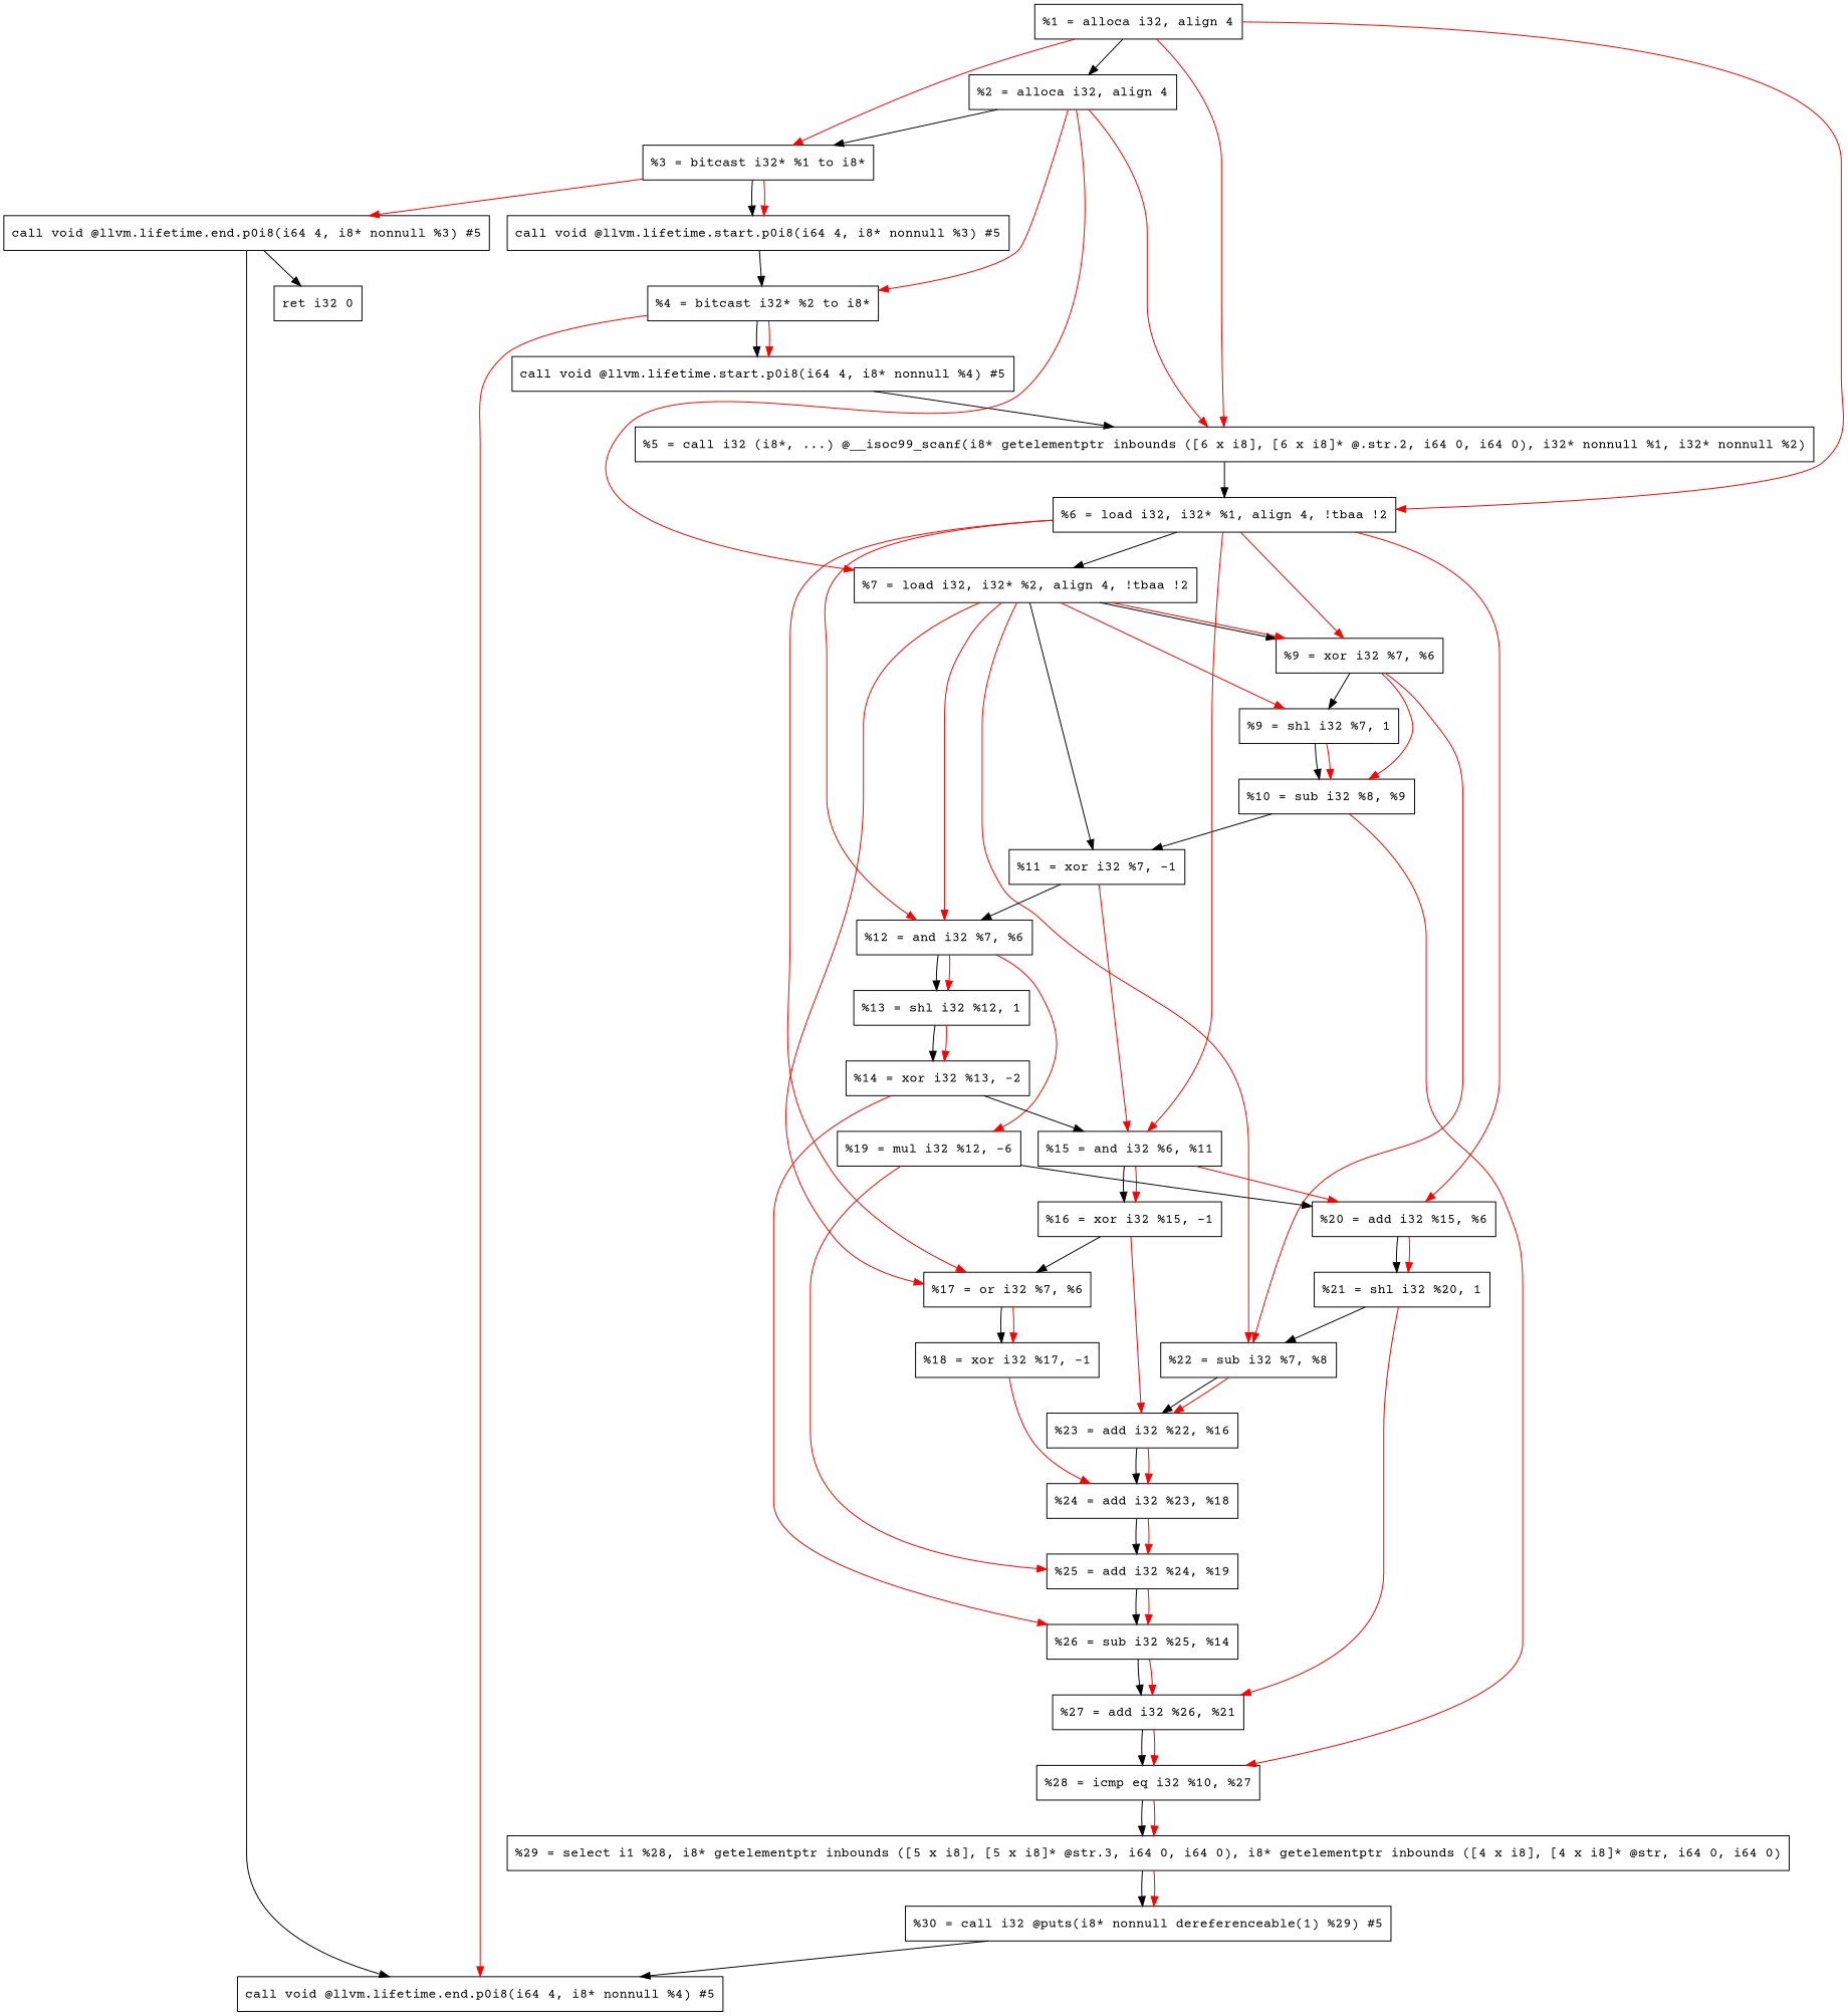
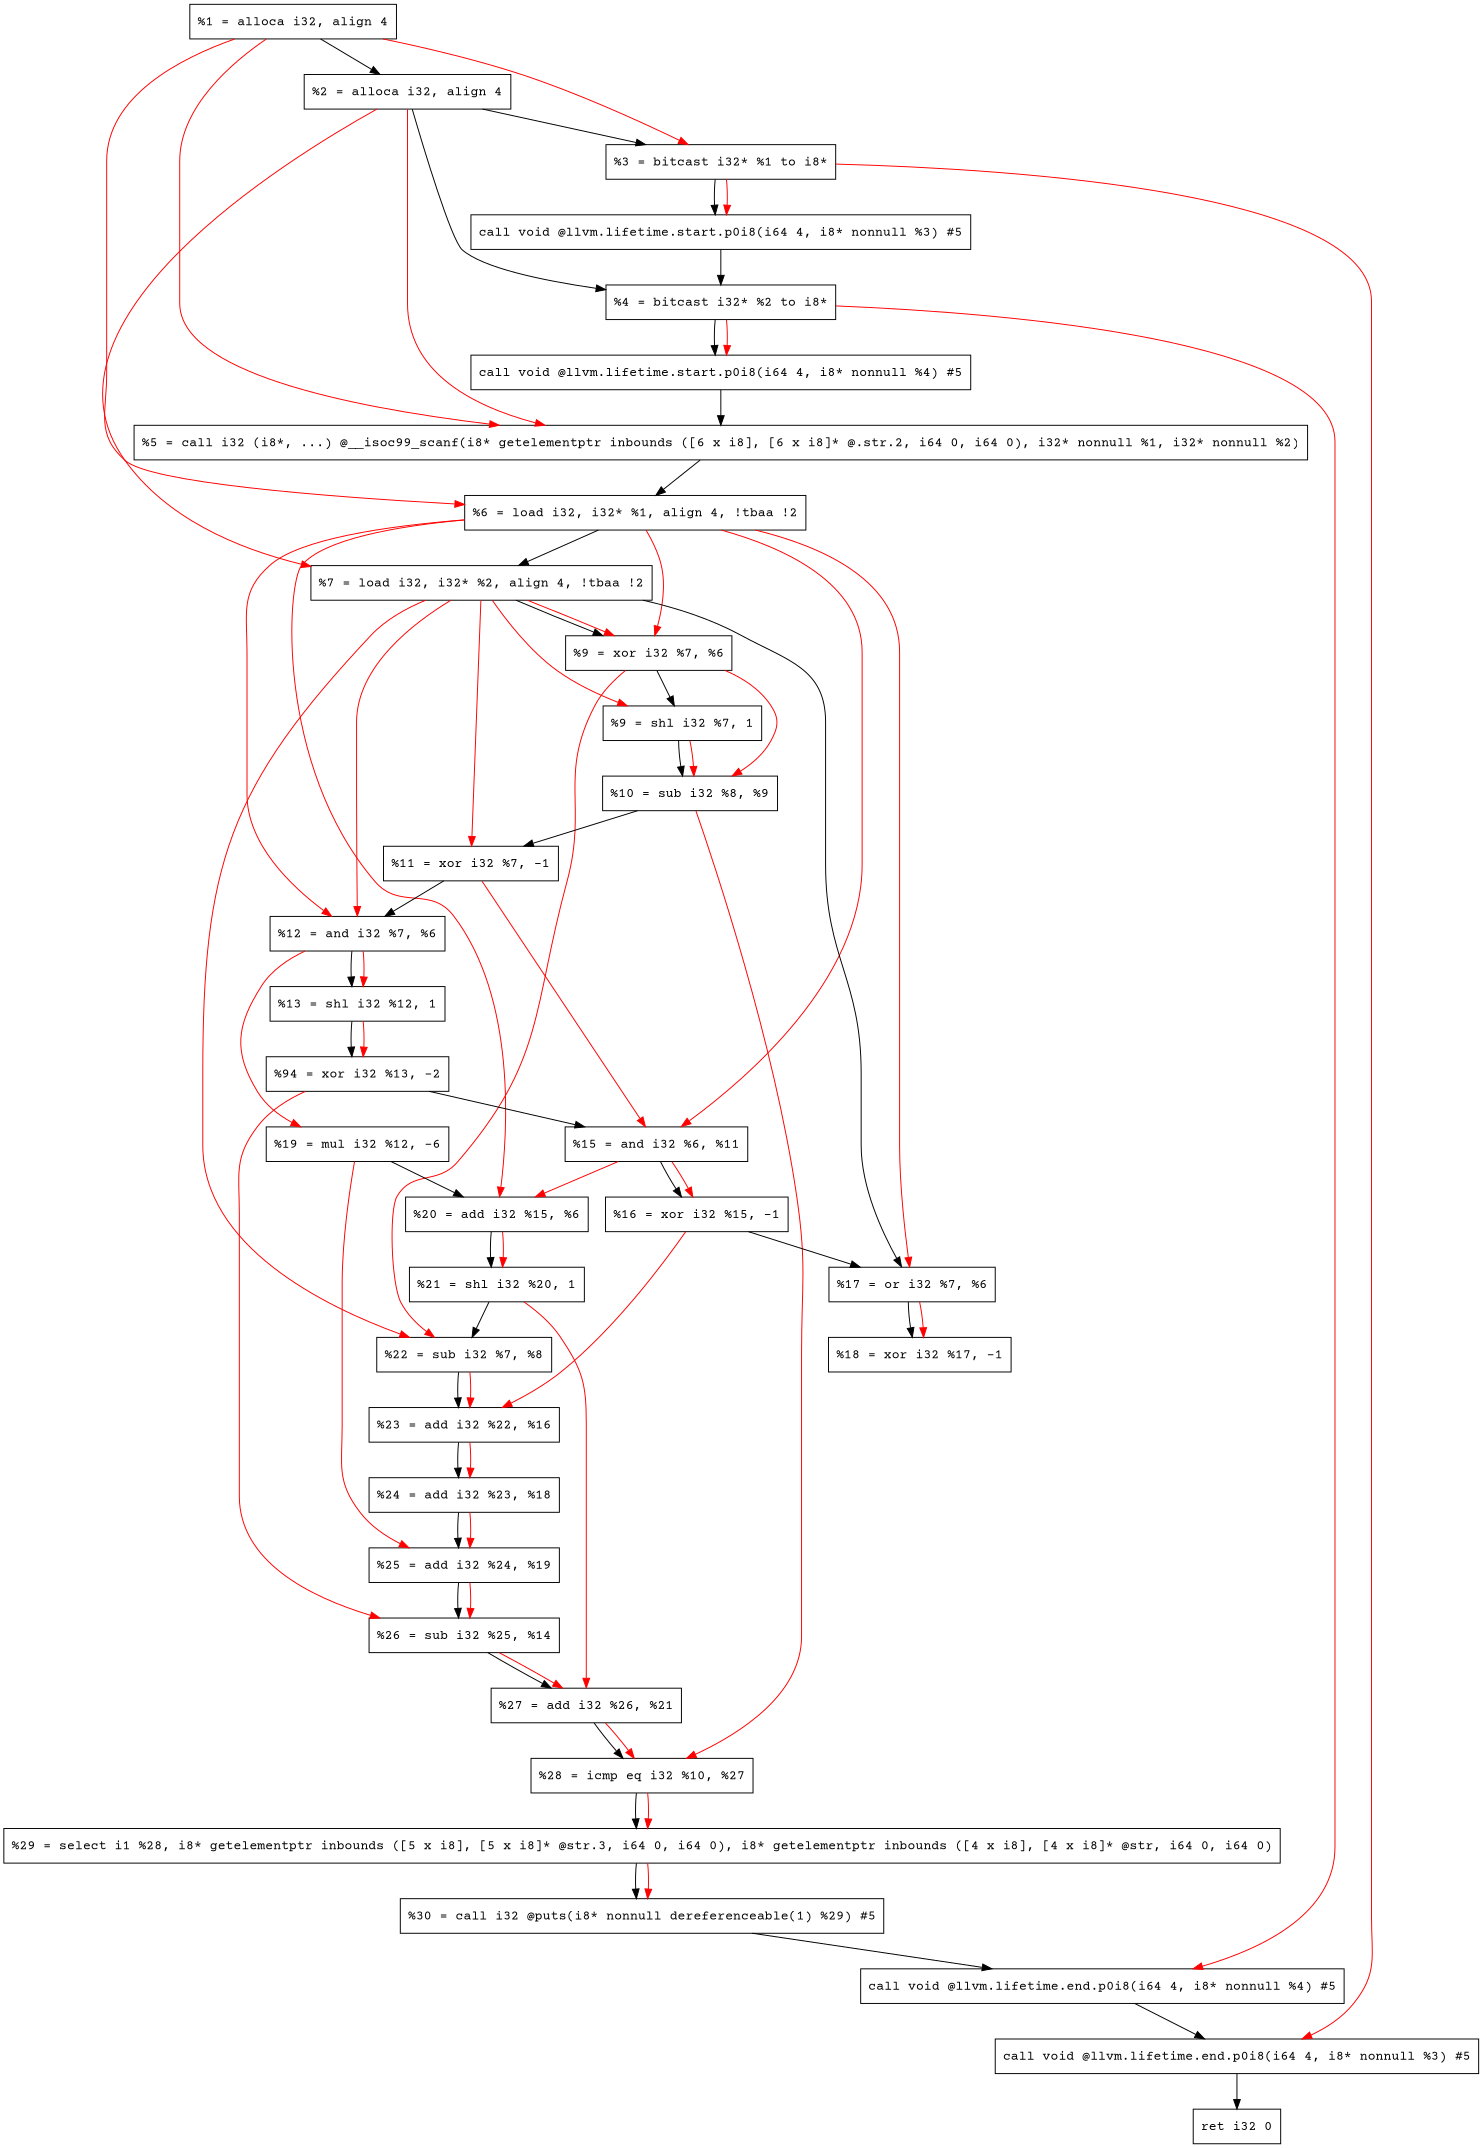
  digraph {
    fontname="Courier Prime"
    node [fontname="Courier Prime" shape=record]
    edge [fontname="Courier Prime" color=red]
    n1 [label="  %1 = alloca i32, align 4"]
    n2 [label="  %2 = alloca i32, align 4"]
    n3 [label="  %3 = bitcast i32* %1 to i8*"]
    n4 [label="  %5 = call i32 (i8*, ...) @__isoc99_scanf(i8* getelementptr inbounds ([6 x i8], [6 x i8]* @.str.2, i64 0, i64 0), i32* nonnull %1, i32* nonnull %2)"]
    n5 [label="  %6 = load i32, i32* %1, align 4, !tbaa !2"]
    n6 [label="  %4 = bitcast i32* %2 to i8*"]
    n7 [label="  %7 = load i32, i32* %2, align 4, !tbaa !2"]
    n8 [label="  call void @llvm.lifetime.start.p0i8(i64 4, i8* nonnull %3) #5"]
    n9 [label="  call void @llvm.lifetime.end.p0i8(i64 4, i8* nonnull %3) #5"]
    n10 [label="%9 = xor i32 %7, %6"]
    n11 [label="  %12 = and i32 %7, %6"]
    n12 [label="  %15 = and i32 %6, %11"]
    n13 [label="  %17 = or i32 %7, %6"]
    n14 [label="  %20 = add i32 %15, %6"]
    n15 [label="  call void @llvm.lifetime.start.p0i8(i64 4, i8* nonnull %4) #5"]
    n16 [label="  call void @llvm.lifetime.end.p0i8(i64 4, i8* nonnull %4) #5"]
    n17 [label="  %9 = shl i32 %7, 1"]
    n18 [label="  %11 = xor i32 %7, -1"]
    n19 [label="  %22 = sub i32 %7, %8"]
    n20 [label="  ret i32 0"]
    n21 [label="  %10 = sub i32 %8, %9"]
    n22 [label="  %13 = shl i32 %12, 1"]
    n23 [label="  %19 = mul i32 %12, -6"]
    n24 [label="  %16 = xor i32 %15, -1"]
    n25 [label="  %18 = xor i32 %17, -1"]
    n26 [label="  %21 = shl i32 %20, 1"]
    n27 [label="  %23 = add i32 %22, %16"]
    n28 [label="  %28 = icmp eq i32 %10, %27"]
    n29 [label="  %29 = select i1 %28, i8* getelementptr inbounds ([5 x i8], [5 x i8]* @str.3, i64 0, i64 0), i8* getelementptr inbounds ([4 x i8], [4 x i8]* @str, i64 0, i64 0)"]
-   n30 [label="  %14 = xor i32 %13, -2"]
+   n30 [label="%94 = xor i32 %13, -2"]
    n31 [label="  %25 = add i32 %24, %19"]
    n32 [label="  %26 = sub i32 %25, %14"]
    n33 [label="  %27 = add i32 %26, %21"]
    n34 [label="  %24 = add i32 %23, %18"]
    n35 [label="  %30 = call i32 @puts(i8* nonnull dereferenceable(1) %29) #5"]
    n1 -> n2 [color=""]
    n1 -> n3
    n1 -> n4
    n1 -> n5
    n2 -> n3 [color=""]
    n2 -> n4
-   n2 -> n6
+   n2 -> n6 [color=black]
    n2 -> n7
    n3 -> n8 [color=""]
    n3 -> n8
    n3 -> n9
    n4 -> n5 [color=""]
    n5 -> n7 [color=""]
    n5 -> n10
    n5 -> n11
    n5 -> n12
    n5 -> n13
    n5 -> n14
    n6 -> n15 [color=""]
    n6 -> n15
    n6 -> n16
    n7 -> n10 [color=""]
    n7 -> n10
    n7 -> n11
-   n7 -> n13
+   n7 -> n13 [color=black]
    n7 -> n17
-   n7 -> n18 [color=black]
+   n7 -> n18
    n7 -> n19
    n8 -> n6 [color=""]
    n9 -> n20 [color=""]
    n10 -> n17 [color=""]
    n10 -> n19
    n10 -> n21
    n11 -> n22 [color=""]
    n11 -> n22
    n11 -> n23
    n12 -> n14
    n12 -> n24 [color=""]
    n12 -> n24
    n13 -> n25 [color=""]
    n13 -> n25
    n14 -> n26 [color=""]
    n14 -> n26
    n15 -> n4 [color=""]
-   n9 -> n16 [color=""]
+   n16 -> n9 [color=""]
    n17 -> n21 [color=""]
    n17 -> n21
    n18 -> n11 [color=""]
    n18 -> n12
    n19 -> n27 [color=""]
    n19 -> n27
    n21 -> n18 [color=""]
    n21 -> n28
    n22 -> n30 [color=""]
    n22 -> n30
    n23 -> n14 [color=""]
    n23 -> n31
    n24 -> n13 [color=""]
    n24 -> n27
-   n25 -> n34
    n26 -> n19 [color=""]
    n26 -> n33
    n27 -> n34 [color=""]
    n27 -> n34
    n28 -> n29 [color=""]
    n28 -> n29
    n29 -> n35 [color=""]
    n29 -> n35
    n30 -> n12 [color=""]
    n30 -> n32
    n31 -> n32 [color=""]
    n31 -> n32
    n32 -> n33 [color=""]
    n32 -> n33
    n33 -> n28 [color=""]
    n33 -> n28
    n34 -> n31 [color=""]
    n34 -> n31
    n35 -> n16 [color=""]
  }
